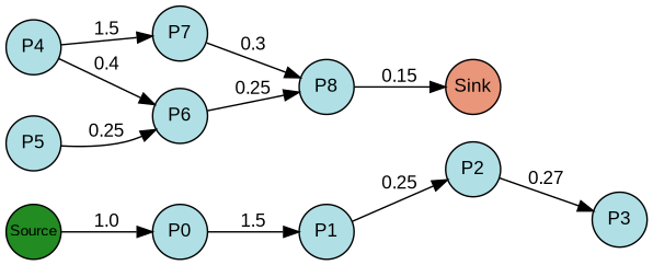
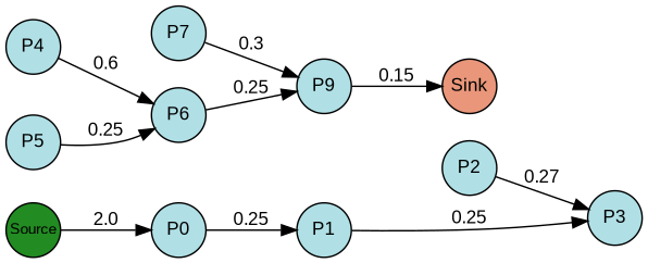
  digraph {
    rankdir=LR
    splines=true
    node [fillcolor=powderblue fixedsize=true fontcolor=black fontname=arial fontsize=12 margin=0 shape=circle style=filled]
    edge [fontcolor=black fontname=arial fontsize=12 margin=0]
    n1 [fillcolor=forestgreen fontsize=10 label=Source width=0.5]
    n2 [label=P0 width=0.5]
    n3 [label=P1 width=0.5]
    n4 [label=P2 width=0.5]
    n5 [label=P3 width=0.5]
    n6 [label=P4 width=0.5]
    n7 [label=P5 width=0.5]
    n8 [label=P6 width=0.5]
    n9 [label=P7 width=0.5]
-   n10 [label=P8 width=0.5]
+   n10 [label=P9 width=0.5]
    n11 [fillcolor=darksalmon label=Sink width=0.5]
    subgraph sub_1 {
      rank=same
      n1
    }
    subgraph sub_2 {
      rank=same
      n2
    }
    subgraph sub_3 {
      rank=same
      n3
    }
    subgraph sub_4 {
      rank=same
      n4
    }
    subgraph sub_5 {
      rank=same
      n5
    }
    subgraph sub_6 {
      rank=same
      n6
      n7
    }
    subgraph sub_7 {
      rank=same
      n8
      n9
    }
    subgraph sub_8 {
      rank=same
      n10
    }
    subgraph sub_9 {
      rank=same
      n11
    }
-   n1 -> n2 [label=1.0]
-   n2 -> n3 [label=1.5]
-   n3 -> n4 [label=0.25]
+   n1 -> n2 [label=2.0]
+   n2 -> n3 [label=0.25]
+   n3 -> n5 [label=0.25]
    n4 -> n5 [label=0.27]
-   n6 -> n8 [label=0.4]
-   n6 -> n9 [label=1.5]
+   n6 -> n8 [label=0.6]
    n7 -> n8 [label=0.25]
    n8 -> n10 [label=0.25]
    n9 -> n10 [label=0.3]
    n10 -> n11 [label=0.15]
  }
